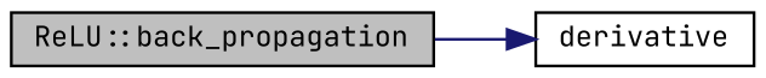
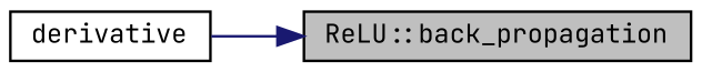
  digraph {
    rankdir=LR
    fontname="JetBrains Mono"
    node [color=black fontname="JetBrains Mono" fontsize=10 shape=record style=filled]
    n1 [fillcolor=grey75 fontcolor=black height=0.2 label="ReLU::back_propagation" width=0.4]
    n2 [fillcolor=white height=0.2 label=derivative width=0.4]
-   n1 -> n2 [color=midnightblue fontname="JetBrains Mono" fontsize=10 labelfontname=Helvetica labelfontsize=10 style=solid]
+   n2 -> n1 [color=midnightblue fontname="JetBrains Mono" fontsize=10 labelfontname=Helvetica labelfontsize=10 style=solid]
  }
